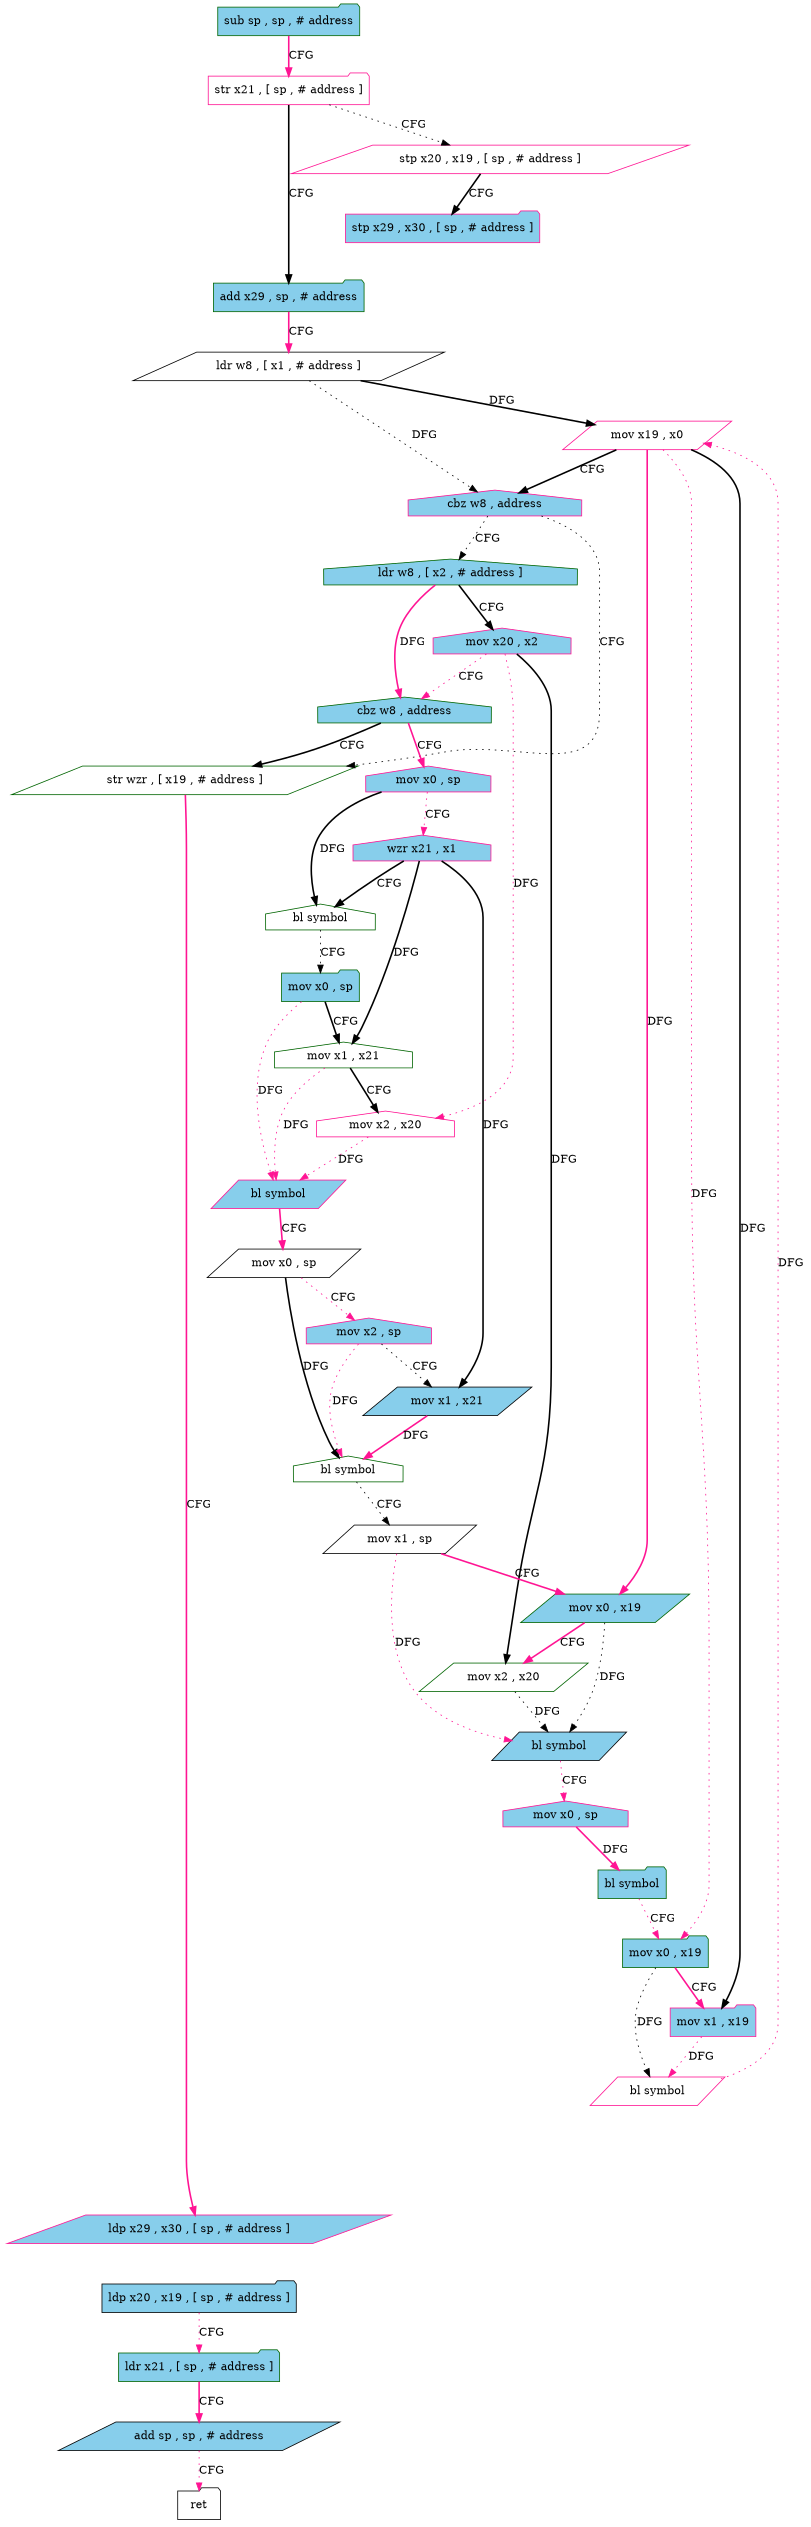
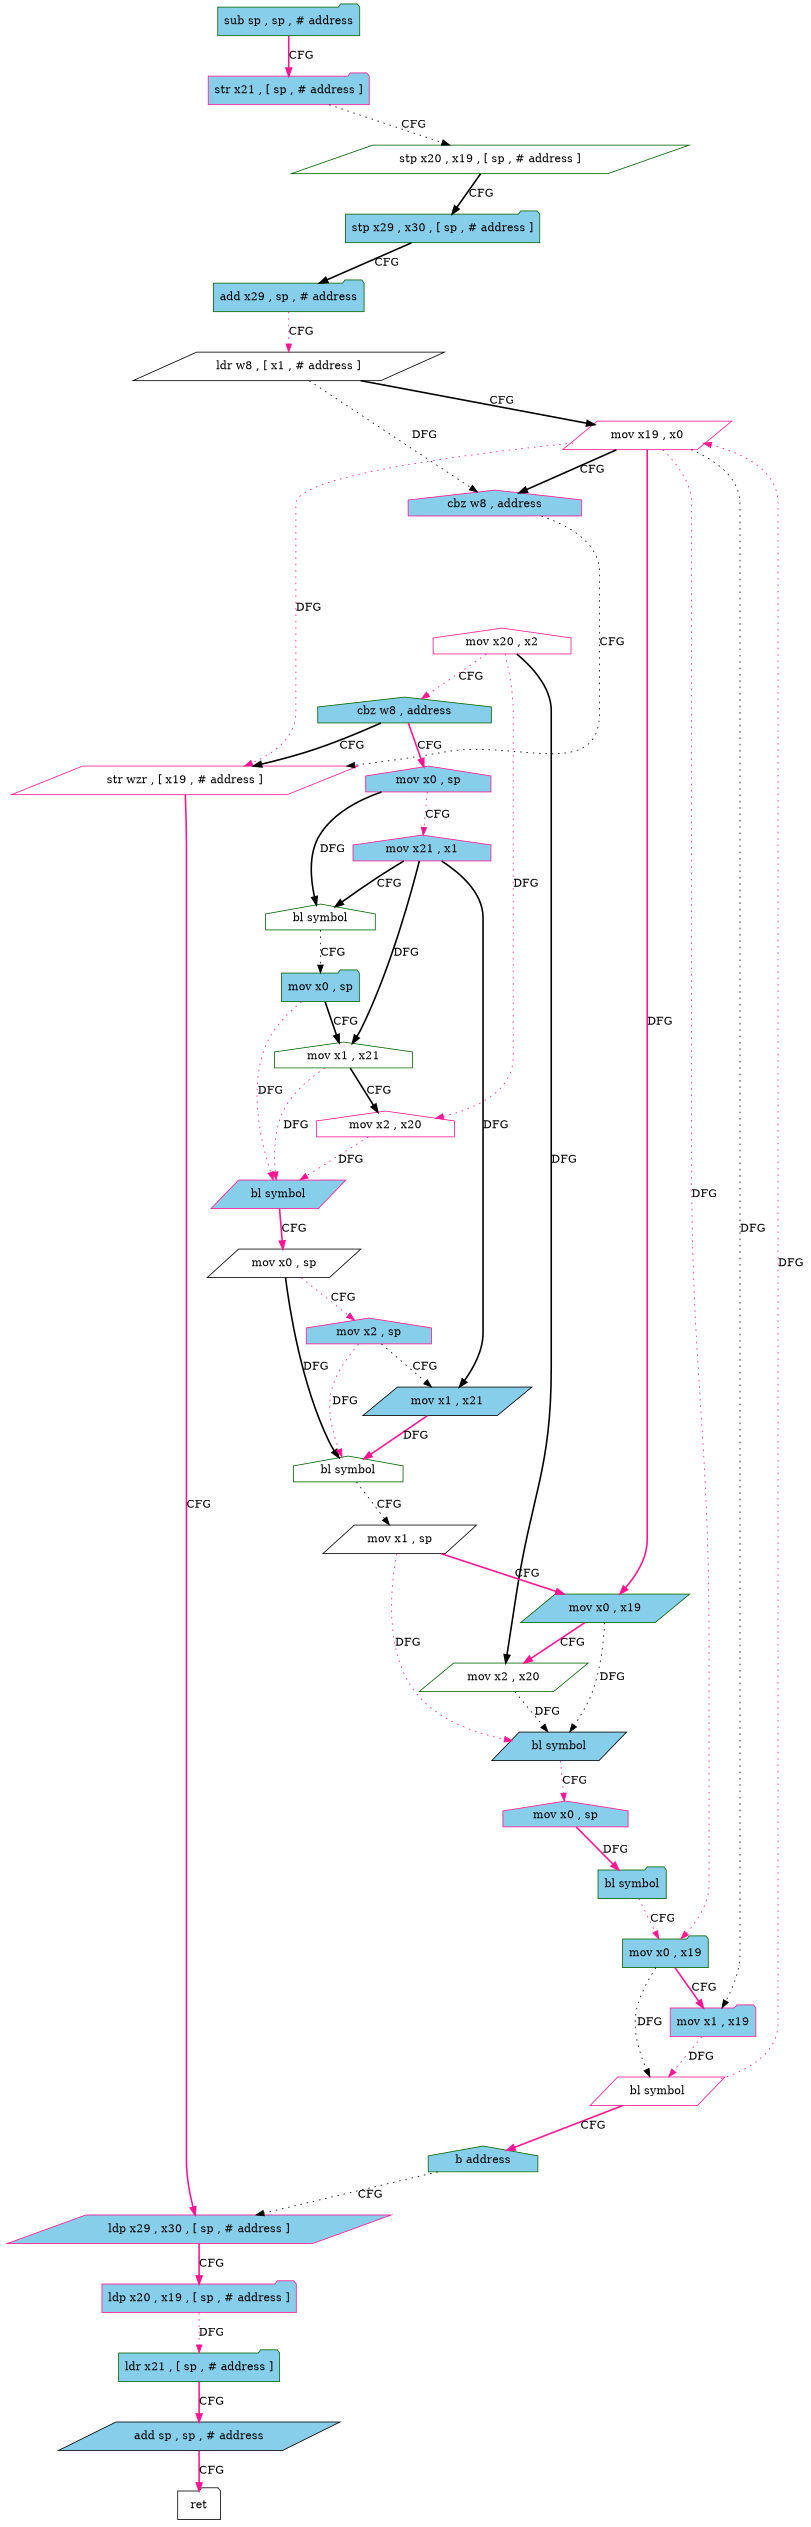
  digraph {
    node [color=darkgreen fillcolor=skyblue shape=parallelogram style=filled]
    edge [color=deeppink style=bold]
    n1 [label="sub sp , sp , # address" shape=folder]
-   n2 [color=deeppink fillcolor=white label="str x21 , [ sp , # address ]" shape=folder]
-   n3 [color=deeppink fillcolor=white label="stp x20 , x19 , [ sp , # address ]"]
-   n4 [color=deeppink label="stp x29 , x30 , [ sp , # address ]" shape=folder]
+   n2 [color=deeppink label="str x21 , [ sp , # address ]" shape=folder]
+   n3 [fillcolor=white label="stp x20 , x19 , [ sp , # address ]"]
+   n4 [label="stp x29 , x30 , [ sp , # address ]" shape=folder]
    n5 [label="add x29 , sp , # address" shape=folder]
    n6 [color=black fillcolor=white label="ldr w8 , [ x1 , # address ]"]
    n7 [color=deeppink fillcolor=white label="mov x19 , x0"]
    n8 [color=deeppink label="cbz w8 , address" shape=house]
-   n9 [fillcolor=white label="str wzr , [ x19 , # address ]"]
+   n9 [color=deeppink fillcolor=white label="str wzr , [ x19 , # address ]"]
    n10 [label="mov x0 , x19"]
    n11 [label="mov x0 , x19" shape=folder]
    n12 [color=deeppink label="mov x1 , x19" shape=folder]
-   n13 [label="ldr w8 , [ x2 , # address ]" shape=house]
    n14 [color=deeppink label="ldp x29 , x30 , [ sp , # address ]"]
    n15 [fillcolor=white label="mov x2 , x20"]
    n16 [color=black label="bl symbol"]
    n17 [color=deeppink fillcolor=white label="bl symbol"]
-   n18 [color=deeppink label="mov x20 , x2" shape=house]
+   n18 [color=deeppink fillcolor=white label="mov x20 , x2" shape=house]
    n19 [label="cbz w8 , address" shape=house]
-   n20 [color=black label="ldp x20 , x19 , [ sp , # address ]" shape=folder]
+   n20 [color=deeppink label="ldp x20 , x19 , [ sp , # address ]" shape=folder]
    n21 [color=deeppink fillcolor=white label="mov x2 , x20" shape=house]
    n22 [color=deeppink label="mov x0 , sp" shape=house]
    n23 [label="ldr x21 , [ sp , # address ]" shape=folder]
    n24 [color=deeppink label="bl symbol"]
-   n25 [color=deeppink label="wzr x21 , x1" shape=house]
+   n25 [color=deeppink label="mov x21 , x1" shape=house]
    n26 [fillcolor=white label="bl symbol" shape=house]
    n27 [fillcolor=white label="mov x1 , x21" shape=house]
    n28 [color=black label="mov x1 , x21"]
    n29 [label="mov x0 , sp" shape=folder]
    n30 [fillcolor=white label="bl symbol" shape=house]
    n31 [color=black fillcolor=white label="mov x0 , sp"]
    n32 [color=deeppink label="mov x2 , sp" shape=house]
    n33 [color=black fillcolor=white label="mov x1 , sp"]
    n34 [color=deeppink label="mov x0 , sp" shape=house]
    n35 [label="bl symbol" shape=folder]
+   n36 [label="b address" shape=house]
    n37 [color=black label="add sp , sp , # address"]
    n38 [color=black fillcolor=white label=ret shape=folder]
    n1 -> n2 [label=CFG]
    n2 -> n3 [color=black label=CFG style=dotted]
    n3 -> n4 [color=black label=CFG]
-   n2 -> n5 [color=black label=CFG]
-   n5 -> n6 [label=CFG]
-   n6 -> n7 [color=black label=DFG]
+   n4 -> n5 [color=black label=CFG]
+   n5 -> n6 [label=CFG style=dotted]
+   n6 -> n7 [color=black label=CFG]
    n6 -> n8 [color=black label=DFG style=dotted]
    n7 -> n8 [color=black label=CFG]
+   n7 -> n9 [label=DFG style=dotted]
    n7 -> n10 [label=DFG]
    n7 -> n11 [label=DFG style=dotted]
-   n7 -> n12 [color=black label=DFG]
+   n7 -> n12 [color=black label=DFG style=dotted]
    n8 -> n9 [color=black label=CFG style=dotted]
-   n8 -> n13 [color=black label=CFG style=dotted]
    n9 -> n14 [label=CFG]
    n10 -> n15 [label=CFG]
    n10 -> n16 [color=black label=DFG style=dotted]
    n11 -> n12 [label=CFG]
    n11 -> n17 [color=black label=DFG style=dotted]
    n12 -> n17 [label=DFG style=dotted]
-   n13 -> n18 [color=black label=CFG]
-   n13 -> n19 [label=DFG]
+   n14 -> n20 [label=CFG]
    n15 -> n16 [color=black label=DFG style=dotted]
    n16 -> n34 [label=CFG style=dotted]
    n17 -> n7 [label=DFG style=dotted]
+   n17 -> n36 [label=CFG]
    n18 -> n15 [color=black label=DFG]
    n18 -> n19 [label=CFG style=dotted]
    n18 -> n21 [label=DFG style=dotted]
    n19 -> n9 [color=black label=CFG]
    n19 -> n22 [label=CFG]
-   n20 -> n23 [label=CFG style=dotted]
+   n20 -> n23 [label=DFG style=dotted]
    n21 -> n24 [label=DFG style=dotted]
    n22 -> n25 [label=CFG style=dotted]
    n22 -> n26 [color=black label=DFG]
    n23 -> n37 [label=CFG]
    n24 -> n31 [label=CFG]
    n25 -> n26 [color=black label=CFG]
    n25 -> n27 [color=black label=DFG]
    n25 -> n28 [color=black label=DFG]
    n26 -> n29 [color=black label=CFG style=dotted]
    n27 -> n21 [color=black label=CFG]
    n27 -> n24 [label=DFG style=dotted]
    n28 -> n30 [label=DFG]
    n29 -> n24 [label=DFG style=dotted]
    n29 -> n27 [color=black label=CFG]
    n30 -> n33 [color=black label=CFG style=dotted]
    n31 -> n30 [color=black label=DFG]
    n31 -> n32 [label=CFG style=dotted]
    n32 -> n28 [color=black label=CFG style=dotted]
    n32 -> n30 [label=DFG style=dotted]
    n33 -> n10 [label=CFG]
    n33 -> n16 [label=DFG style=dotted]
    n34 -> n35 [label=DFG]
    n35 -> n11 [label=CFG style=dotted]
-   n37 -> n38 [label=CFG style=dotted]
+   n36 -> n14 [color=black label=CFG style=dotted]
+   n37 -> n38 [label=CFG]
  }
